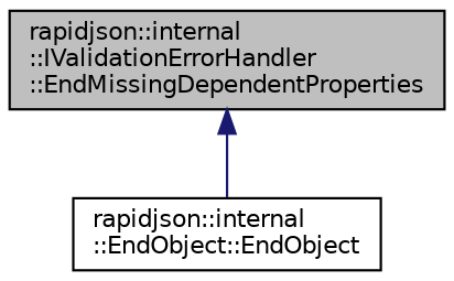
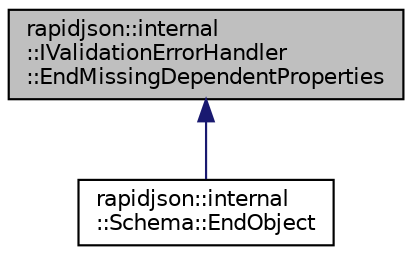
  digraph {
    rankdir=TB
    node [color=black fontname=Helvetica fontsize=10 shape=record style=filled]
    n1 [fillcolor=grey75 fontcolor=black height=0.2 label="rapidjson::internal\l::IValidationErrorHandler\l::EndMissingDependentProperties" width=0.4]
-   n2 [fillcolor=white height=0.2 label="rapidjson::internal\l::EndObject::EndObject" width=0.4]
+   n2 [fillcolor=white height=0.2 label="rapidjson::internal\l::Schema::EndObject" width=0.4]
    n1 -> n2 [color=midnightblue dir=back fontname=Helvetica fontsize=10 labelfontname=Helvetica labelfontsize=10 style=solid]
  }
